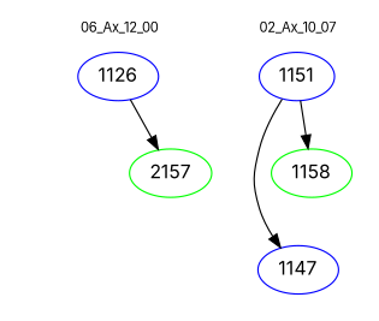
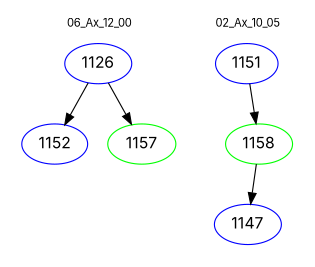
  digraph {
    fontname=Inter
    node [color=blue fontname=Inter]
    edge [color=black fontname=Inter]
    n1 [label=1126]
-   n3 [color=green label=2157]
+   n2 [label=1152]
+   n3 [color=green label=1157]
    n4 [label=1151]
    n5 [label=1147]
    n6 [color=green label=1158]
    subgraph cluster_1 {
      color=white
      fontsize=10
      label="06_Ax_12_00"
      n1
+     n2
      n3
    }
    subgraph cluster_2 {
      color=white
      fontsize=10
-     label="02_Ax_10_07"
+     label="02_Ax_10_05"
      n4
      n5
      n6
    }
+   n1 -> n2
    n1 -> n3
-   n4 -> n5
+   n6 -> n5
    n4 -> n6
  }
